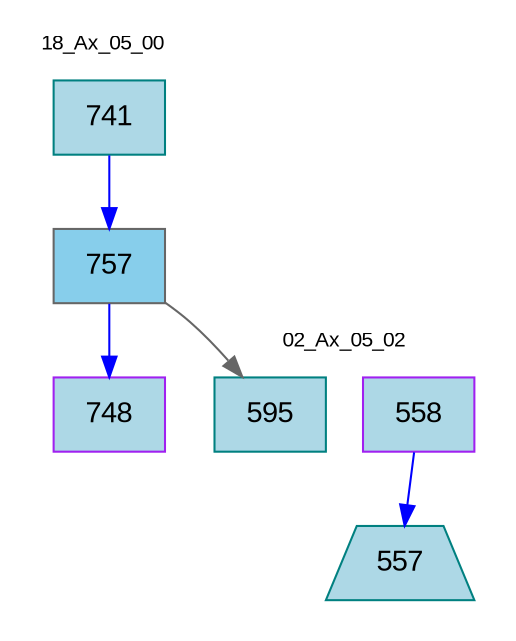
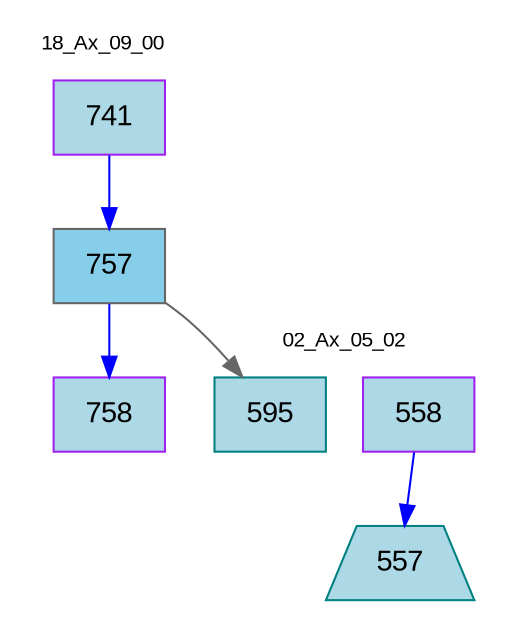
  digraph {
    fontname="Liberation Sans"
    node [color=teal fillcolor=lightblue fontname="Liberation Sans" shape=box style=filled]
    edge [color=blue fontname="Liberation Sans"]
    n1 [color=purple label=558]
    n2 [label=557 shape=trapezium]
    n3 [label=595]
-   n4 [label=741]
+   n4 [color=purple label=741]
    n5 [color=gray40 fillcolor=skyblue label=757]
-   n6 [color=purple label=748]
+   n6 [color=purple label=758]
    subgraph cluster_1 {
      color=white
      fontsize=10
      label="02_Ax_05_02"
      n1
      n2
      n3
    }
    subgraph cluster_2 {
      color=white
      fontsize=10
-     label="18_Ax_05_00"
+     label="18_Ax_09_00"
      n4
      n5
      n6
    }
    n1 -> n2
    n4 -> n5
    n5 -> n3 [color=gray40]
    n5 -> n6
  }
